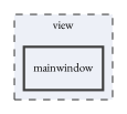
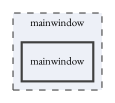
  digraph {
    compound=true
    fontname="EB Garamond"
    n1 [color=grey25 fillcolor="#edf0f7" fontname="EB Garamond" fontsize=10 label=mainwindow shape=box style="filled,bold,"]
    subgraph cluster_1 {
      bgcolor="#edf0f7"
      fontsize=10
-     label=view
+     label=mainwindow
      pencolor=grey25
      style="filled,dashed,"
      n1
    }
  }
